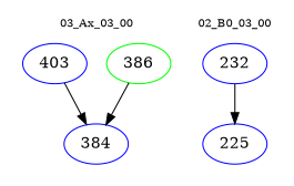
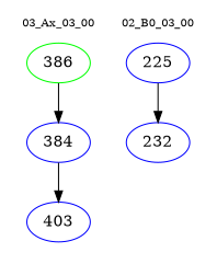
  digraph {
    node [color=blue]
    edge [color=black]
    n1 [color=green label=386]
    n2 [label=384]
    n3 [label=403]
    n4 [label=225]
    n5 [label=232]
    subgraph cluster_1 {
      color=white
      fontsize=10
      label="03_Ax_03_00"
      n1
      n2
      n3
    }
    subgraph cluster_2 {
      color=white
      fontsize=10
      label="02_B0_03_00"
      n4
      n5
    }
    n1 -> n2
-   n3 -> n2
-   n5 -> n4
+   n2 -> n3
+   n4 -> n5
  }
